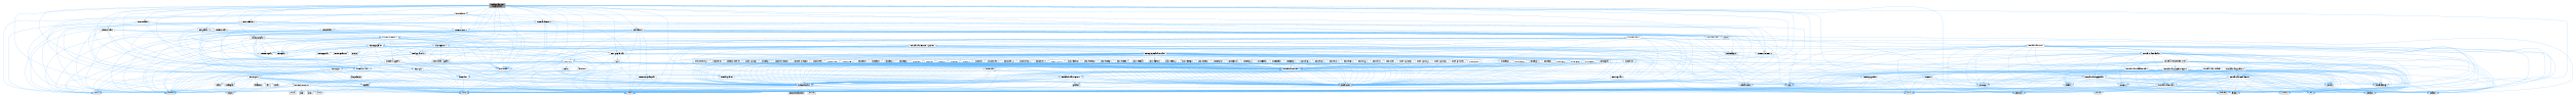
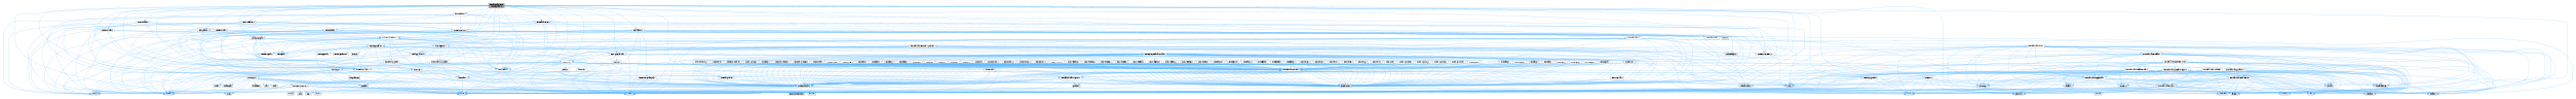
  digraph {
    node [color=grey40 fillcolor=white fontname=Helvetica fontsize=10 shape=box style=filled]
    edge [color=steelblue1 fontname=Helvetica fontsize=10 labelfontname=Helvetica labelfontsize=10 style=solid]
    n1 [color=gray40 fillcolor=grey60 fontcolor=black height=0.2 label="src/text_mesh/Iotm\l_DatabaseIO.C" width=0.4]
    n2 [height=0.2 label="Iotm_DatabaseIO.h" width=0.4]
    n3 [height=0.2 label="Ioss_CodeTypes.h" width=0.4]
    n4 [color=grey60 fillcolor="#E0E0E0" height=0.2 label=string width=0.4]
    n5 [height=0.2 label="Ioss_DBUsage.h" width=0.4]
    n6 [height=0.2 label="Ioss_DatabaseIO.h" width=0.4]
    n7 [height=0.2 label="Ioss_EntityType.h" width=0.4]
    n8 [height=0.2 label="Ioss_Map.h" width=0.4]
    n9 [height=0.2 label="Ioss_Field.h" width=0.4]
    n10 [height=0.2 label="Ioss_ParallelUtils.h" width=0.4]
    n11 [height=0.2 label="Ioss_Utils.h" width=0.4]
    n12 [height=0.2 label="Ioss_ElementTopology.h" width=0.4]
    n13 [height=0.2 label="Ioss_Property.h" width=0.4]
    n14 [color=grey60 fillcolor="#E0E0E0" height=0.2 label=algorithm width=0.4]
    n15 [color=grey60 fillcolor="#E0E0E0" height=0.2 label=utility width=0.4]
    n16 [color=grey60 fillcolor="#E0E0E0" height=0.2 label=cassert width=0.4]
    n17 [color=grey60 fillcolor="#E0E0E0" height=0.2 label=cmath width=0.4]
    n18 [color=grey60 fillcolor="#E0E0E0" height=0.2 label=iostream width=0.4]
    n19 [height=0.2 label="Ioss_PropertyManager.h" width=0.4]
    n20 [height=0.2 label="Ioss_IOFactory.h" width=0.4]
    n21 [height=0.2 label="Ioss_SideBlock.h" width=0.4]
    n22 [height=0.2 label="Ioss_ElementBlock.h" width=0.4]
    n23 [height=0.2 label="Ioss_GroupingEntity.h" width=0.4]
    n24 [height=0.2 label="Ioss_VariableType.h" width=0.4]
    n25 [height=0.2 label="Ioss_SideSet.h" width=0.4]
    n26 [height=0.2 label="Ioss_SmartAssert.h" width=0.4]
    n27 [color=grey60 fillcolor="#E0E0E0" height=0.2 label="fmt/ostream.h" width=0.4]
    n28 [height=0.2 label="Ioss_Assembly.h" width=0.4]
    n29 [height=0.2 label="Ioss_CommSet.h" width=0.4]
    n30 [height=0.2 label="Ioss_Hex8.h" width=0.4]
    n31 [height=0.2 label="Ioss_NodeBlock.h" width=0.4]
    n32 [height=0.2 label="Ioss_NodeSet.h" width=0.4]
    n33 [height=0.2 label="Ioss_Region.h" width=0.4]
    n34 [height=0.2 label="Ioss_SerializeIO.h" width=0.4]
    n35 [height=0.2 label="Iotm_TextMesh.h" width=0.4]
    n36 [color=grey60 fillcolor="#E0E0E0" height=0.2 label="iotm_export.h" width=0.4]
    n37 [color=grey60 fillcolor="#E0E0E0" height=0.2 label=cstddef width=0.4]
    n38 [color=grey60 fillcolor="#E0E0E0" height=0.2 label=cstdint width=0.4]
    n39 [color=grey60 fillcolor="#E0E0E0" height=0.2 label=vector width=0.4]
    n40 [height=0.2 label="Ioss_State.h" width=0.4]
    n41 [color=grey60 fillcolor="#E0E0E0" height=0.2 label=array width=0.4]
    n42 [color=grey60 fillcolor="#E0E0E0" height=0.2 label="SEACASIoss_config.h" width=0.4]
    n43 [color=grey60 fillcolor="#E0E0E0" height=0.2 label=complex width=0.4]
    n44 [color=grey60 fillcolor="#E0E0E0" height=0.2 label="ioss_export.h" width=0.4]
    n45 [height=0.2 label="Ioss_BoundingBox.h" width=0.4]
    n46 [height=0.2 label="Ioss_DataSize.h" width=0.4]
    n47 [color=grey60 fillcolor="#E0E0E0" height=0.2 label=map width=0.4]
    n48 [height=0.2 label="Ioss_SurfaceSplit.h" width=0.4]
    n49 [color=grey60 fillcolor="#E0E0E0" height=0.2 label=chrono width=0.4]
    n50 [color=grey60 fillcolor="#E0E0E0" height=0.2 label=unordered_map width=0.4]
    n51 [height=0.2 label="Ioss_Sort.h" width=0.4]
    n52 [color=grey60 fillcolor="#E0E0E0" height=0.2 label=cstdlib width=0.4]
    n53 [color=grey60 fillcolor="#E0E0E0" height=0.2 label=stdexcept width=0.4]
    n54 [height=0.2 label="Ioss_ElementPermutation.h" width=0.4]
    n55 [color=grey60 fillcolor="#E0E0E0" height=0.2 label=set width=0.4]
    n56 [height=0.2 label="robin_map.h" width=0.4]
    n57 [height=0.2 label="Ioss_EntityBlock.h" width=0.4]
    n58 [height=0.2 label="Ioss_FieldManager.h" width=0.4]
    n59 [color=grey60 fillcolor="#E0E0E0" height=0.2 label=functional width=0.4]
-   n60 [color=grey60 fillcolor="#E0E0E0" height=0.2 label=hash width=0.4]
+   n60 [color=grey60 fillcolor="#E0E0E0" height=0.2 label=cstring width=0.4]
    n61 [color=grey60 fillcolor="#E0E0E0" height=0.2 label=sstream width=0.4]
    n62 [height=0.2 label="Ioss_EntitySet.h" width=0.4]
    n63 [height=0.2 label="Ioss_CoordinateFrame.h" width=0.4]
    n64 [height=0.2 label="Ioss_MeshType.h" width=0.4]
    n65 [color=grey60 fillcolor="#E0E0E0" height=0.2 label=iosfwd width=0.4]
    n66 [height=0.2 label="Ioss_StandardElementTypes.h" width=0.4]
    n67 [height=0.2 label="Iotm_TextMeshTopologyMapping.h" width=0.4]
    n68 [height=0.2 label="Iotm_TextMeshUtils.h" width=0.4]
    n69 [height=0.2 label="pdqsort.h" width=0.4]
    n70 [color=grey60 fillcolor="#E0E0E0" height=0.2 label="assert.h" width=0.4]
    n71 [color=grey60 fillcolor="#E0E0E0" height=0.2 label=limits width=0.4]
    n72 [color=grey60 fillcolor="#E0E0E0" height=0.2 label=iterator width=0.4]
    n73 [color=grey60 fillcolor="#E0E0E0" height=0.2 label=initializer_list width=0.4]
    n74 [color=grey60 fillcolor="#E0E0E0" height=0.2 label=mesh width=0.4]
    n75 [color=grey60 fillcolor="#E0E0E0" height=0.2 label=type_traits width=0.4]
    n76 [height=0.2 label="robin_hash.h" width=0.4]
    n77 [color=grey60 fillcolor="#E0E0E0" height=0.2 label=exception width=0.4]
    n78 [color=grey60 fillcolor="#E0E0E0" height=0.2 label=new width=0.4]
    n79 [color=grey60 fillcolor="#E0E0E0" height=0.2 label=tuple width=0.4]
    n80 [height=0.2 label="robin_growth_policy.h" width=0.4]
    n81 [color=grey60 fillcolor="#E0E0E0" height=0.2 label=climits width=0.4]
    n82 [color=grey60 fillcolor="#E0E0E0" height=0.2 label=ratio width=0.4]
    n83 [height=0.2 label="Ioss_Beam2.h" width=0.4]
    n84 [height=0.2 label="Ioss_Beam3.h" width=0.4]
    n85 [height=0.2 label="Ioss_Beam4.h" width=0.4]
    n86 [height=0.2 label="Ioss_Edge2.h" width=0.4]
    n87 [height=0.2 label="Ioss_Edge3.h" width=0.4]
    n88 [height=0.2 label="Ioss_Edge4.h" width=0.4]
    n89 [height=0.2 label="Ioss_Hex16.h" width=0.4]
    n90 [height=0.2 label="Ioss_Hex20.h" width=0.4]
    n91 [height=0.2 label="Ioss_Hex27.h" width=0.4]
    n92 [height=0.2 label="Ioss_Hex32.h" width=0.4]
    n93 [height=0.2 label="Ioss_Hex64.h" width=0.4]
    n94 [height=0.2 label="Ioss_Hex9.h" width=0.4]
    n95 [height=0.2 label="Ioss_Initializer.h" width=0.4]
    n96 [height=0.2 label="Ioss_Node.h" width=0.4]
    n97 [height=0.2 label="Ioss_Pyramid13.h" width=0.4]
    n98 [height=0.2 label="Ioss_Pyramid14.h" width=0.4]
    n99 [height=0.2 label="Ioss_Pyramid18.h" width=0.4]
    n100 [height=0.2 label="Ioss_Pyramid19.h" width=0.4]
    n101 [height=0.2 label="Ioss_Pyramid5.h" width=0.4]
    n102 [height=0.2 label="Ioss_Quad12.h" width=0.4]
    n103 [height=0.2 label="Ioss_Quad16.h" width=0.4]
    n104 [height=0.2 label="Ioss_Quad4.h" width=0.4]
    n105 [height=0.2 label="Ioss_Quad6.h" width=0.4]
    n106 [height=0.2 label="Ioss_Quad8.h" width=0.4]
    n107 [height=0.2 label="Ioss_Quad9.h" width=0.4]
    n108 [height=0.2 label="ShellLine_Shell4.h" width=0.4]
    n109 [height=0.2 label="Ioss_Shell8.h" width=0.4]
    n110 [height=0.2 label="SideBlock_Shell9.h" width=0.4]
    n111 [height=0.2 label="Ioss_ShellLine2D2.h" width=0.4]
    n112 [height=0.2 label="Ioss_ShellLine2D3.h" width=0.4]
    n113 [height=0.2 label="Ioss_Sphere.h" width=0.4]
    n114 [height=0.2 label="Ioss_Spring2.h" width=0.4]
    n115 [height=0.2 label="Ioss_Spring3.h" width=0.4]
    n116 [height=0.2 label="Ioss_Super.h" width=0.4]
    n117 [height=0.2 label="Ioss_Tet10.h" width=0.4]
    n118 [height=0.2 label="Ioss_Tet11.h" width=0.4]
    n119 [height=0.2 label="Ioss_Tet14.h" width=0.4]
    n120 [height=0.2 label="Ioss_Tet15.h" width=0.4]
    n121 [height=0.2 label="Ioss_Tet16.h" width=0.4]
    n122 [height=0.2 label="Ioss_Tet4.h" width=0.4]
    n123 [height=0.2 label="Ioss_Tet40.h" width=0.4]
    n124 [height=0.2 label="Ioss_Tet8.h" width=0.4]
    n125 [height=0.2 label="Ioss_Tri13.h" width=0.4]
    n126 [height=0.2 label="Ioss_Tri3.h" width=0.4]
    n127 [height=0.2 label="Ioss_Tri4.h" width=0.4]
    n128 [height=0.2 label="Ioss_Tri6.h" width=0.4]
    n129 [height=0.2 label="Ioss_Tri7.h" width=0.4]
    n130 [height=0.2 label="Ioss_Tri9.h" width=0.4]
    n131 [height=0.2 label="Ioss_TriShell0.h" width=0.4]
    n132 [height=0.2 label="Ioss_TriShell4.h" width=0.4]
    n133 [height=0.2 label="Ioss_TriShell6.h" width=0.4]
    n134 [height=0.2 label="Ioss_TriShell7.h" width=0.4]
    n135 [height=0.2 label="Ioss_Unknown.h" width=0.4]
    n136 [height=0.2 label="Ioss_Wedge12.h" width=0.4]
    n137 [height=0.2 label="Ioss_Wedge15.h" width=0.4]
    n138 [height=0.2 label="Ioss_Wedge16.h" width=0.4]
    n139 [height=0.2 label="Ioss_Wedge18.h" width=0.4]
    n140 [height=0.2 label="Ioss_Wedge20.h" width=0.4]
    n141 [height=0.2 label="Ioss_Wedge21.h" width=0.4]
    n142 [height=0.2 label="Ioss_Wedge24.h" width=0.4]
    n143 [height=0.2 label="Ioss_Wedge52.h" width=0.4]
    n144 [height=0.2 label="Ioss_Wedge6.h" width=0.4]
    n145 [height=0.2 label="Iotm_TextMeshDataTypes.h" width=0.4]
    n146 [color=grey60 fillcolor="#E0E0E0" height=0.2 label="stddef.h" width=0.4]
    n147 [color=grey60 fillcolor="#E0E0E0" height=0.2 label=numeric width=0.4]
    n148 [color=grey60 fillcolor="#E0E0E0" height=0.2 label="strings.h" width=0.4]
    n149 [height=0.2 label="Iotm_TextMeshFuncs.h" width=0.4]
    n150 [color=grey60 fillcolor="#E0E0E0" height=0.2 label=cctype width=0.4]
    n151 [height=0.2 label="Iotm_TextMeshEntityGroup.h" width=0.4]
    n152 [height=0.2 label="Iotm_TextMeshSideset.h" width=0.4]
    n153 [height=0.2 label="Iotm_TextMeshNodeset.h" width=0.4]
    n154 [height=0.2 label="Iotm_TextMeshAssembly.h" width=0.4]
    n155 [color=grey60 fillcolor="#E0E0E0" height=0.2 label="ctype.h" width=0.4]
    n156 [height=0.2 label="Iotm_TextMeshSidesetSplitter.h" width=0.4]
    n157 [height=0.2 label="Iotm_TextMeshSidesetSkinner.h" width=0.4]
    n158 [height=0.2 label="Iotm_TextMeshAdjacencyGraph.h" width=0.4]
    n1 -> n2
    n1 -> n3
    n1 -> n4
    n1 -> n5
    n1 -> n6
    n1 -> n7
    n1 -> n8
    n1 -> n9
    n1 -> n10
    n1 -> n11
    n1 -> n12
    n1 -> n13
    n1 -> n14
    n1 -> n15
    n1 -> n16
    n1 -> n17
    n1 -> n18
    n1 -> n19
    n1 -> n20
    n1 -> n21
    n1 -> n22
    n1 -> n23
    n1 -> n24
    n1 -> n25
    n1 -> n26
    n1 -> n27
    n1 -> n28
    n1 -> n29
    n1 -> n30
    n1 -> n31
    n1 -> n32
    n1 -> n33
    n1 -> n34
    n1 -> n35
    n2 -> n3
    n2 -> n4
    n2 -> n5
    n2 -> n6
    n2 -> n8
    n2 -> n20
    n2 -> n36
    n2 -> n37
    n2 -> n38
    n2 -> n39
    n2 -> n40
    n3 -> n4
    n3 -> n37
    n3 -> n38
    n3 -> n39
    n3 -> n41
    n3 -> n42
    n3 -> n43
    n6 -> n3
    n6 -> n4
    n6 -> n5
    n6 -> n7
    n6 -> n8
    n6 -> n10
    n6 -> n15
    n6 -> n19
    n6 -> n37
    n6 -> n38
    n6 -> n39
    n6 -> n40
    n6 -> n44
    n6 -> n45
    n6 -> n46
    n6 -> n47
    n6 -> n48
    n6 -> n49
    n8 -> n3
    n8 -> n4
    n8 -> n9
    n8 -> n37
    n8 -> n38
    n8 -> n39
    n8 -> n44
    n8 -> n50
    n9 -> n3
    n9 -> n4
    n9 -> n37
    n9 -> n39
    n9 -> n44
    n10 -> n3
    n10 -> n4
    n10 -> n11
    n10 -> n16
    n10 -> n37
    n10 -> n39
    n10 -> n44
    n11 -> n3
    n11 -> n4
    n11 -> n7
    n11 -> n9
    n11 -> n12
    n11 -> n13
    n11 -> n14
    n11 -> n16
    n11 -> n17
    n11 -> n18
    n11 -> n37
    n11 -> n38
    n11 -> n39
    n11 -> n44
    n11 -> n51
    n11 -> n52
    n11 -> n53
    n12 -> n3
    n12 -> n4
    n12 -> n39
    n12 -> n44
    n12 -> n47
    n12 -> n54
    n12 -> n55
    n13 -> n4
    n13 -> n38
    n13 -> n39
    n13 -> n44
    n19 -> n3
    n19 -> n4
    n19 -> n13
    n19 -> n37
    n19 -> n39
    n19 -> n44
    n19 -> n56
    n20 -> n3
    n20 -> n4
    n20 -> n5
    n20 -> n10
    n20 -> n19
    n20 -> n39
    n20 -> n44
    n20 -> n47
    n21 -> n4
    n21 -> n7
    n21 -> n13
    n21 -> n22
    n21 -> n25
    n21 -> n37
    n21 -> n38
    n21 -> n39
    n21 -> n44
    n21 -> n57
    n22 -> n3
    n22 -> n4
    n22 -> n13
    n22 -> n16
    n22 -> n44
    n22 -> n45
    n22 -> n57
    n23 -> n3
    n23 -> n4
    n23 -> n6
    n23 -> n7
    n23 -> n9
    n23 -> n13
    n23 -> n19
    n23 -> n24
    n23 -> n37
    n23 -> n38
    n23 -> n39
    n23 -> n40
    n23 -> n44
    n23 -> n58
    n24 -> n3
    n24 -> n4
    n24 -> n11
    n24 -> n39
    n24 -> n44
    n24 -> n47
    n24 -> n59
    n24 -> n60
    n25 -> n4
    n25 -> n7
    n25 -> n13
    n25 -> n23
    n25 -> n37
    n25 -> n38
    n25 -> n39
    n25 -> n44
    n26 -> n4
    n26 -> n15
    n26 -> n18
    n26 -> n39
    n26 -> n44
    n26 -> n47
    n26 -> n61
    n28 -> n4
    n28 -> n7
    n28 -> n13
    n28 -> n23
    n28 -> n38
    n28 -> n44
    n29 -> n4
    n29 -> n7
    n29 -> n13
    n29 -> n23
    n29 -> n37
    n29 -> n38
    n29 -> n44
    n30 -> n3
    n30 -> n12
    n30 -> n44
    n31 -> n4
    n31 -> n7
    n31 -> n13
    n31 -> n37
    n31 -> n38
    n31 -> n44
    n31 -> n45
    n31 -> n57
    n32 -> n4
    n32 -> n7
    n32 -> n13
    n32 -> n37
    n32 -> n38
    n32 -> n44
    n32 -> n62
    n33 -> n4
    n33 -> n6
    n33 -> n7
    n33 -> n9
    n33 -> n13
    n33 -> n15
    n33 -> n23
    n33 -> n27
    n33 -> n37
    n33 -> n38
    n33 -> n39
    n33 -> n40
    n33 -> n44
    n33 -> n47
    n33 -> n59
    n33 -> n61
    n33 -> n63
    n33 -> n64
    n33 -> n65
    n34 -> n3
    n34 -> n44
    n35 -> n3
    n35 -> n4
    n35 -> n7
    n35 -> n12
    n35 -> n15
    n35 -> n36
    n35 -> n37
    n35 -> n38
    n35 -> n39
    n35 -> n47
    n35 -> n50
    n35 -> n66
    n35 -> n67
    n35 -> n68
    n45 -> n44
    n51 -> n37
    n51 -> n39
    n51 -> n69
    n54 -> n3
    n54 -> n4
    n54 -> n39
    n54 -> n44
    n54 -> n47
    n54 -> n70
    n54 -> n71
    n56 -> n15
    n56 -> n37
    n56 -> n59
    n56 -> n73
    n56 -> n74
    n56 -> n75
    n56 -> n76
    n57 -> n4
    n57 -> n13
    n57 -> n23
    n57 -> n37
    n57 -> n44
    n58 -> n3
    n58 -> n4
    n58 -> n9
    n58 -> n37
    n58 -> n39
    n58 -> n44
    n58 -> n56
    n62 -> n4
    n62 -> n13
    n62 -> n23
    n62 -> n37
    n62 -> n44
    n63 -> n38
    n63 -> n39
    n63 -> n44
    n66 -> n30
    n66 -> n83
    n66 -> n84
    n66 -> n85
    n66 -> n86
    n66 -> n87
    n66 -> n88
    n66 -> n89
    n66 -> n90
    n66 -> n91
    n66 -> n92
    n66 -> n93
    n66 -> n94
    n66 -> n95
    n66 -> n96
    n66 -> n97
    n66 -> n98
    n66 -> n99
    n66 -> n100
    n66 -> n101
    n66 -> n102
    n66 -> n103
    n66 -> n104
    n66 -> n105
    n66 -> n106
    n66 -> n107
    n66 -> n108
    n66 -> n109
    n66 -> n110
    n66 -> n111
    n66 -> n112
    n66 -> n113
    n66 -> n114
    n66 -> n115
    n66 -> n116
    n66 -> n117
    n66 -> n118
    n66 -> n119
    n66 -> n120
    n66 -> n121
    n66 -> n122
    n66 -> n123
    n66 -> n124
    n66 -> n125
    n66 -> n126
    n66 -> n127
    n66 -> n128
    n66 -> n129
    n66 -> n130
    n66 -> n131
    n66 -> n132
    n66 -> n133
    n66 -> n134
    n66 -> n135
    n66 -> n136
    n66 -> n137
    n66 -> n138
    n66 -> n139
    n66 -> n140
    n66 -> n141
    n66 -> n142
    n66 -> n143
    n66 -> n144
    n67 -> n3
    n67 -> n4
    n67 -> n7
    n67 -> n11
    n67 -> n12
    n67 -> n15
    n67 -> n27
    n67 -> n36
    n67 -> n37
    n67 -> n38
    n67 -> n39
    n67 -> n47
    n67 -> n50
    n67 -> n54
    n67 -> n66
    n67 -> n70
    n67 -> n145
    n68 -> n4
    n68 -> n14
    n68 -> n15
    n68 -> n18
    n68 -> n36
    n68 -> n39
    n68 -> n47
    n68 -> n50
    n68 -> n53
    n68 -> n55
    n68 -> n59
    n68 -> n61
    n68 -> n72
    n68 -> n145
    n68 -> n146
    n68 -> n147
    n68 -> n148
    n68 -> n149
    n68 -> n150
    n68 -> n151
    n68 -> n152
    n68 -> n153
    n68 -> n154
    n69 -> n14
    n69 -> n15
    n69 -> n37
    n69 -> n59
    n69 -> n72
    n76 -> n14
    n76 -> n15
    n76 -> n16
    n76 -> n17
    n76 -> n37
    n76 -> n38
    n76 -> n39
    n76 -> n53
    n76 -> n71
    n76 -> n72
    n76 -> n74
    n76 -> n75
    n76 -> n77
    n76 -> n78
    n76 -> n79
    n76 -> n80
    n80 -> n14
    n80 -> n17
    n80 -> n37
    n80 -> n38
    n80 -> n41
    n80 -> n53
    n80 -> n71
    n80 -> n72
    n80 -> n81
    n80 -> n82
    n83 -> n3
    n83 -> n12
    n83 -> n44
    n84 -> n3
    n84 -> n12
    n84 -> n44
    n85 -> n3
    n85 -> n12
    n85 -> n44
    n86 -> n3
    n86 -> n12
    n86 -> n44
    n87 -> n3
    n87 -> n12
    n87 -> n44
    n88 -> n3
    n88 -> n12
    n88 -> n44
    n89 -> n3
    n89 -> n12
    n89 -> n44
    n90 -> n3
    n90 -> n12
    n90 -> n44
    n91 -> n3
    n91 -> n12
    n91 -> n44
    n92 -> n3
    n92 -> n12
    n92 -> n44
    n93 -> n3
    n93 -> n12
    n93 -> n44
    n94 -> n3
    n94 -> n12
    n94 -> n44
    n95 -> n44
    n96 -> n3
    n96 -> n12
    n96 -> n44
    n97 -> n3
    n97 -> n12
    n97 -> n44
    n98 -> n3
    n98 -> n12
    n98 -> n44
    n99 -> n3
    n99 -> n12
    n99 -> n44
    n100 -> n3
    n100 -> n12
    n100 -> n44
    n101 -> n3
    n101 -> n12
    n101 -> n44
    n101 -> n54
    n102 -> n3
    n102 -> n12
    n102 -> n44
    n103 -> n3
    n103 -> n12
    n103 -> n44
    n104 -> n3
    n104 -> n12
    n104 -> n44
    n105 -> n3
    n105 -> n12
    n105 -> n44
    n106 -> n3
    n106 -> n12
    n106 -> n44
    n107 -> n3
    n107 -> n12
    n107 -> n44
    n108 -> n3
    n108 -> n12
    n108 -> n44
    n109 -> n3
    n109 -> n12
    n109 -> n44
    n110 -> n3
    n110 -> n12
    n110 -> n44
    n111 -> n3
    n111 -> n12
    n111 -> n44
    n112 -> n3
    n112 -> n12
    n112 -> n44
    n113 -> n3
    n113 -> n12
    n113 -> n44
    n114 -> n3
    n114 -> n12
    n114 -> n44
    n115 -> n3
    n115 -> n12
    n115 -> n44
    n116 -> n3
    n116 -> n4
    n116 -> n44
    n116 -> n54
    n116 -> n116
    n117 -> n3
    n117 -> n12
    n117 -> n44
    n118 -> n3
    n118 -> n12
    n118 -> n44
    n119 -> n3
    n119 -> n12
    n119 -> n44
    n120 -> n3
    n120 -> n12
    n120 -> n44
    n121 -> n3
    n121 -> n12
    n121 -> n44
    n122 -> n3
    n122 -> n12
    n122 -> n44
    n122 -> n54
    n123 -> n3
    n123 -> n12
    n123 -> n44
    n124 -> n3
    n124 -> n12
    n124 -> n44
    n125 -> n3
    n125 -> n12
    n125 -> n44
    n126 -> n3
    n126 -> n12
    n126 -> n44
    n127 -> n3
    n127 -> n12
    n127 -> n44
    n128 -> n3
    n128 -> n12
    n128 -> n44
    n129 -> n3
    n129 -> n12
    n129 -> n44
    n130 -> n3
    n130 -> n12
    n130 -> n44
    n131 -> n3
    n131 -> n12
    n131 -> n44
    n132 -> n3
    n132 -> n12
    n132 -> n44
    n133 -> n3
    n133 -> n12
    n133 -> n44
    n134 -> n3
    n134 -> n12
    n134 -> n44
    n135 -> n3
    n135 -> n12
    n135 -> n44
    n136 -> n3
    n136 -> n12
    n136 -> n44
    n137 -> n3
    n137 -> n12
    n137 -> n44
    n138 -> n3
    n138 -> n12
    n138 -> n44
    n139 -> n3
    n139 -> n12
    n139 -> n44
    n140 -> n3
    n140 -> n12
    n140 -> n44
    n141 -> n3
    n141 -> n12
    n141 -> n44
    n142 -> n3
    n142 -> n12
    n142 -> n44
    n143 -> n3
    n143 -> n12
    n143 -> n44
    n144 -> n3
    n144 -> n12
    n144 -> n44
    n145 -> n4
    n145 -> n14
    n145 -> n15
    n145 -> n18
    n145 -> n36
    n145 -> n39
    n145 -> n47
    n145 -> n50
    n145 -> n53
    n145 -> n55
    n145 -> n59
    n145 -> n61
    n145 -> n72
    n145 -> n146
    n145 -> n147
    n145 -> n148
    n145 -> n149
    n145 -> n155
    n149 -> n4
    n149 -> n14
    n149 -> n15
    n149 -> n18
    n149 -> n37
    n149 -> n39
    n149 -> n53
    n149 -> n55
    n149 -> n61
    n149 -> n72
    n149 -> n147
    n149 -> n150
    n151 -> n4
    n151 -> n14
    n151 -> n15
    n151 -> n18
    n151 -> n39
    n151 -> n47
    n151 -> n50
    n151 -> n53
    n151 -> n55
    n151 -> n59
    n151 -> n61
    n151 -> n72
    n151 -> n146
    n151 -> n147
    n151 -> n148
    n151 -> n149
    n151 -> n155
    n152 -> n4
    n152 -> n14
    n152 -> n15
    n152 -> n18
    n152 -> n39
    n152 -> n47
    n152 -> n50
    n152 -> n53
    n152 -> n55
    n152 -> n59
    n152 -> n61
    n152 -> n72
    n152 -> n145
    n152 -> n146
    n152 -> n147
    n152 -> n148
    n152 -> n149
    n152 -> n151
    n152 -> n155
    n152 -> n156
    n152 -> n157
    n153 -> n4
    n153 -> n14
    n153 -> n15
    n153 -> n18
    n153 -> n39
    n153 -> n47
    n153 -> n50
    n153 -> n53
    n153 -> n55
    n153 -> n59
    n153 -> n61
    n153 -> n72
    n153 -> n146
    n153 -> n147
    n153 -> n148
    n153 -> n149
    n153 -> n151
    n153 -> n155
    n154 -> n4
    n154 -> n14
    n154 -> n15
    n154 -> n18
    n154 -> n36
    n154 -> n39
    n154 -> n47
    n154 -> n50
    n154 -> n53
    n154 -> n55
    n154 -> n59
    n154 -> n61
    n154 -> n72
    n154 -> n146
    n154 -> n147
    n154 -> n148
    n154 -> n149
    n154 -> n151
    n154 -> n155
    n156 -> n4
    n156 -> n14
    n156 -> n15
    n156 -> n18
    n156 -> n39
    n156 -> n47
    n156 -> n50
    n156 -> n53
    n156 -> n55
    n156 -> n59
    n156 -> n61
    n156 -> n72
    n156 -> n145
    n156 -> n146
    n156 -> n147
    n156 -> n148
    n156 -> n149
    n156 -> n151
    n156 -> n155
    n157 -> n4
    n157 -> n14
    n157 -> n15
    n157 -> n18
    n157 -> n39
    n157 -> n47
    n157 -> n50
    n157 -> n53
    n157 -> n55
    n157 -> n59
    n157 -> n61
    n157 -> n72
    n157 -> n145
    n157 -> n146
    n157 -> n147
    n157 -> n148
    n157 -> n149
    n157 -> n151
    n157 -> n155
    n157 -> n158
    n158 -> n4
    n158 -> n14
    n158 -> n15
    n158 -> n18
    n158 -> n39
    n158 -> n47
    n158 -> n50
    n158 -> n53
    n158 -> n55
    n158 -> n59
    n158 -> n61
    n158 -> n72
    n158 -> n145
    n158 -> n146
    n158 -> n147
    n158 -> n148
    n158 -> n149
    n158 -> n155
  }
